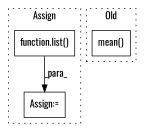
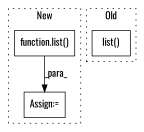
  digraph {
    fontname=Oswald
    node [a=75 shape=box fontname=Oswald]
    n1 [l="5,1" label="function.list()" s="5513,5549"]
    n2 [a=68 l=3 label="Assign:=" s=5484]
-   n3 [l="44,1" label="mean()" s="7221,7266"]
+   n3 [l="44,1" label="list()" s="7221,7266"]
    subgraph cluster_1 {
-     label=Assign
+     label=New
      style=dotted
      n1
      n2
    }
    subgraph cluster_2 {
      label=Old
      style=dotted
      n3
    }
    n1 -> n2 [label=_para_ fontname=Oswald]
  }
